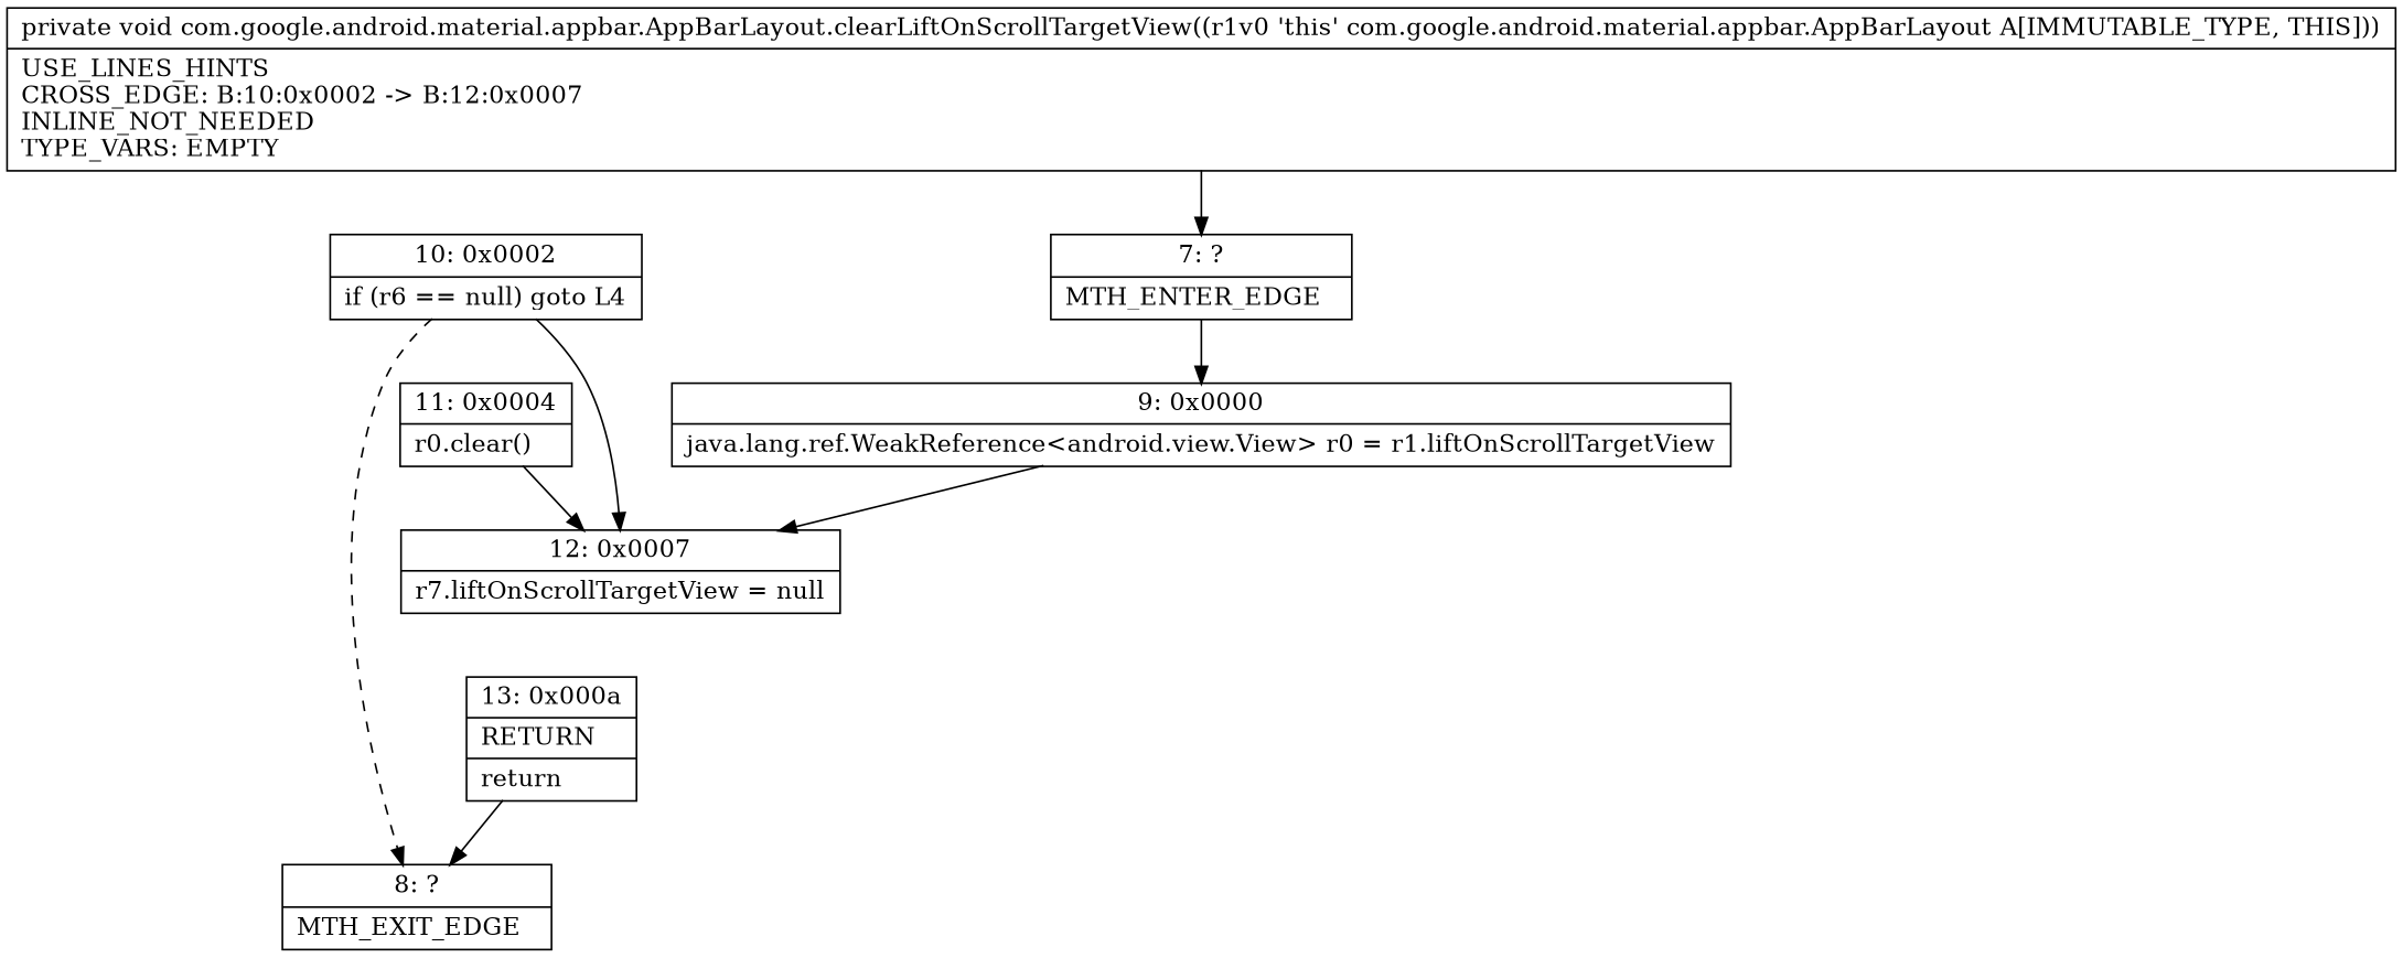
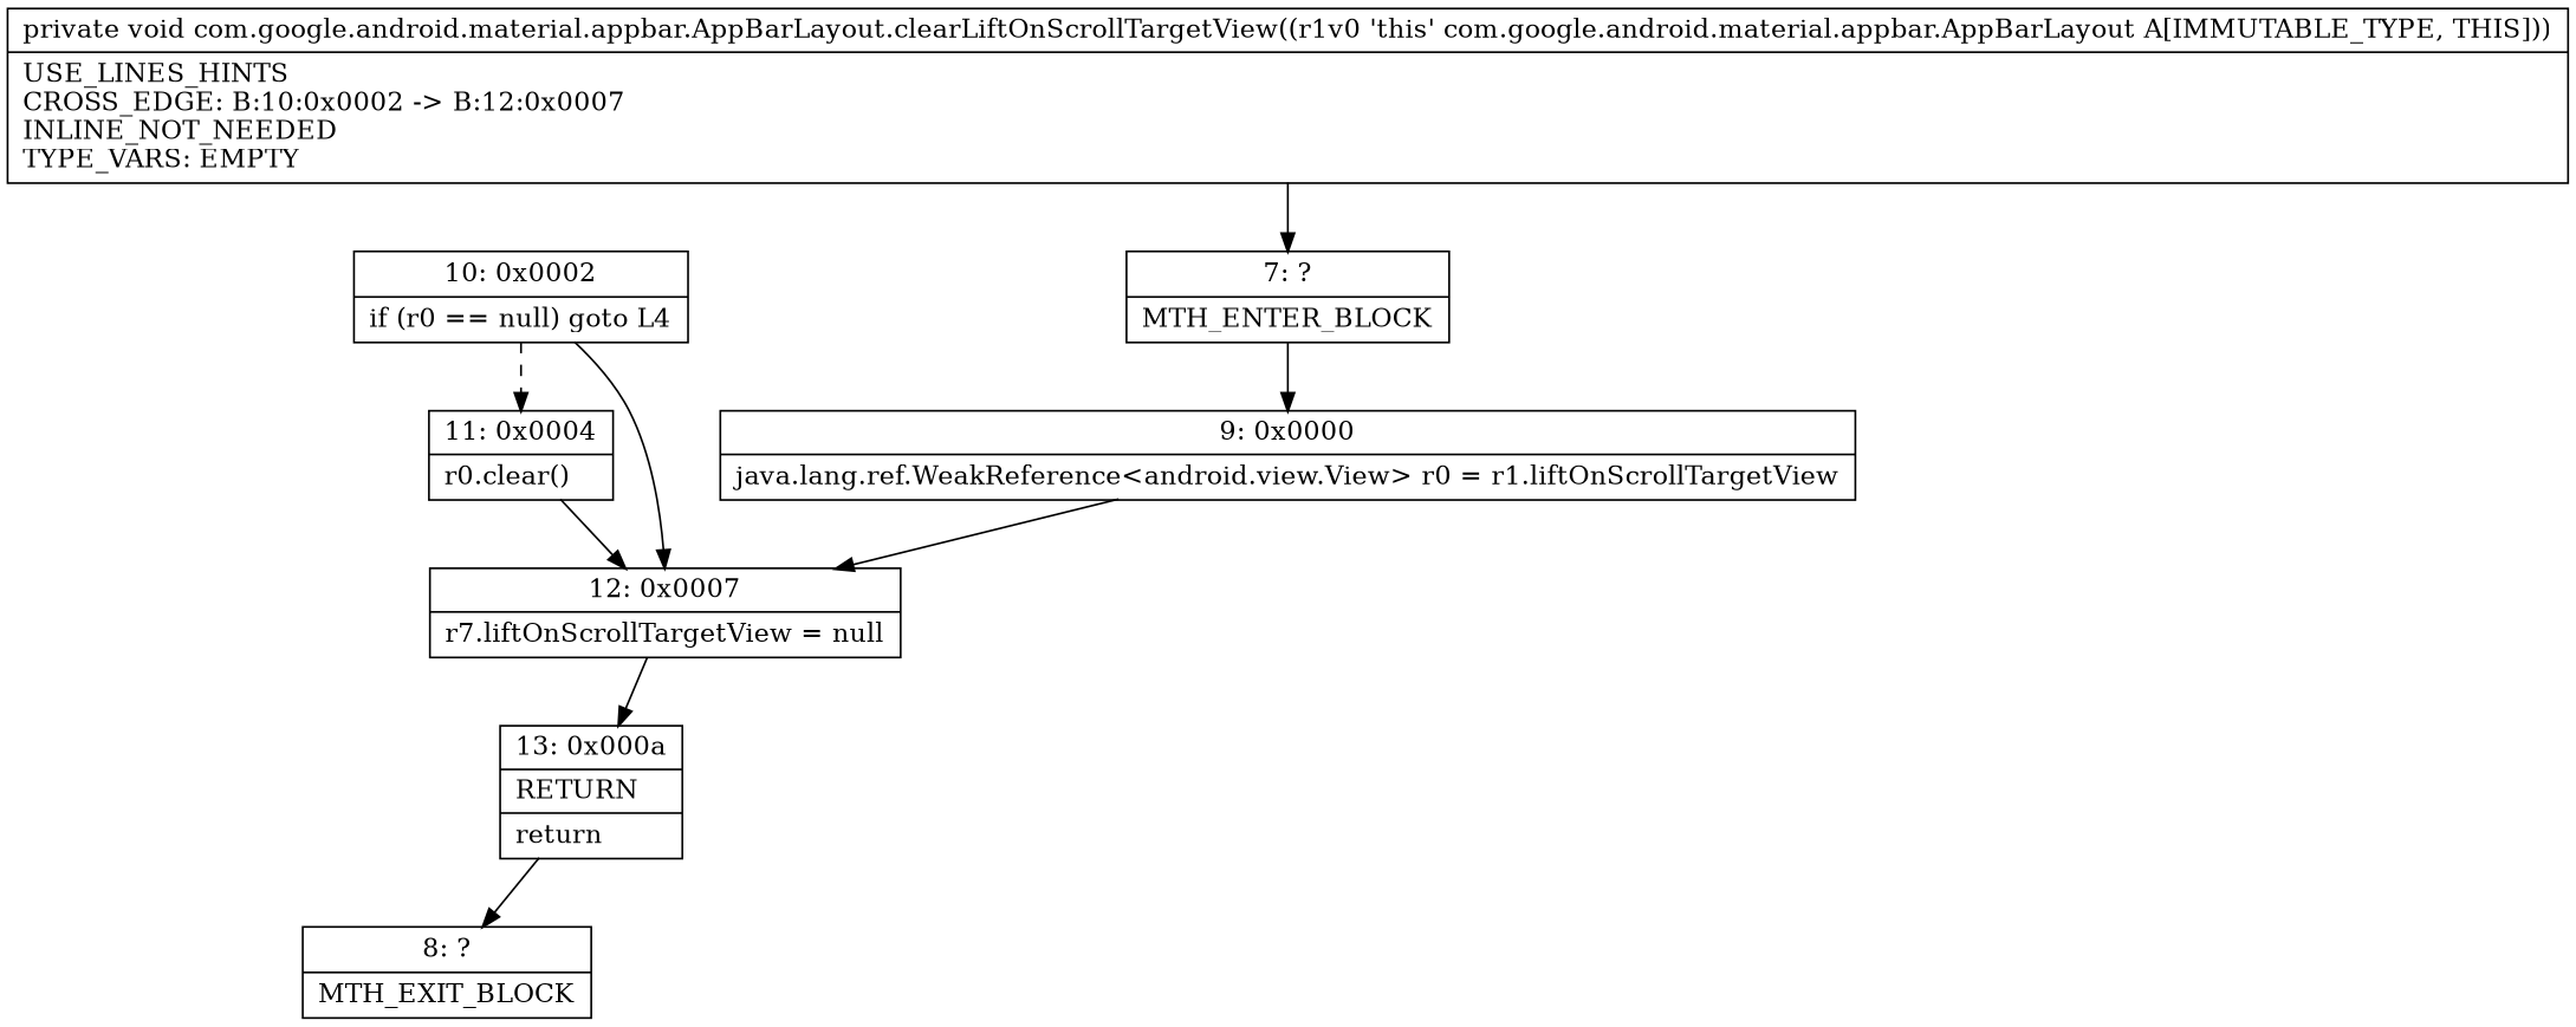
  digraph {
    node [shape=record]
-   n1 [label="{7\:\ ?|MTH_ENTER_EDGE\l}"]
+   n1 [label="{7\:\ ?|MTH_ENTER_BLOCK\l}"]
    n2 [label="{9\:\ 0x0000|java.lang.ref.WeakReference\<android.view.View\> r0 = r1.liftOnScrollTargetView\l}"]
    n3 [label="{12\:\ 0x0007|r7.liftOnScrollTargetView = null\l}"]
-   n4 [label="{10\:\ 0x0002|if (r6 == null) goto L4\l}"]
+   n4 [label="{10\:\ 0x0002|if (r0 == null) goto L4\l}"]
    n5 [label="{11\:\ 0x0004|r0.clear()\l}"]
    n6 [label="{13\:\ 0x000a|RETURN\l|return\l}"]
-   n7 [label="{8\:\ ?|MTH_EXIT_EDGE\l}"]
+   n7 [label="{8\:\ ?|MTH_EXIT_BLOCK\l}"]
    n8 [label="{private void com.google.android.material.appbar.AppBarLayout.clearLiftOnScrollTargetView((r1v0 'this' com.google.android.material.appbar.AppBarLayout A[IMMUTABLE_TYPE, THIS]))  | USE_LINES_HINTS\lCROSS_EDGE: B:10:0x0002 \-\> B:12:0x0007\lINLINE_NOT_NEEDED\lTYPE_VARS: EMPTY\l}"]
    n1 -> n2
    n2 -> n3
+   n3 -> n6
    n4 -> n3
-   n4 -> n7 [style=dashed]
+   n4 -> n5 [style=dashed]
    n5 -> n3
    n6 -> n7
    n8 -> n1
  }
